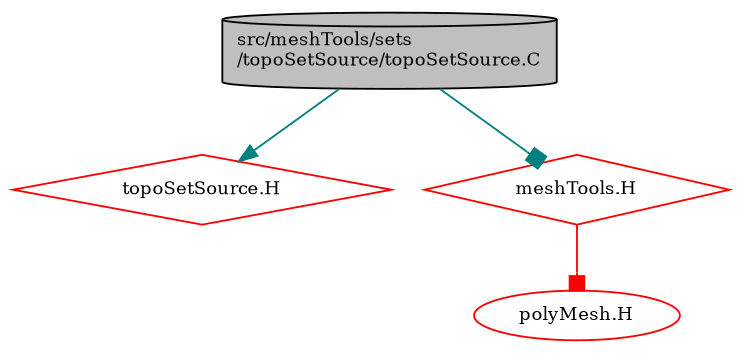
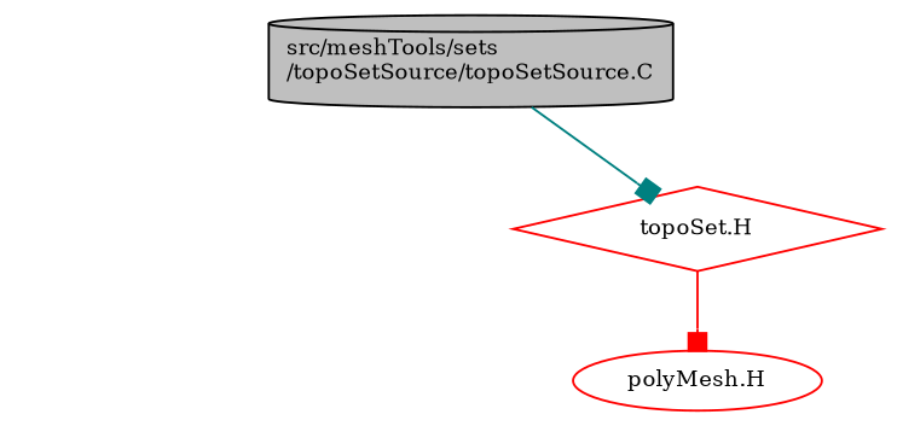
  digraph {
    fontname="DejaVu Serif"
    node [color=red fontname="DejaVu Serif" fontsize=10 shape=diamond]
    edge [arrowhead=box color=teal fontname="DejaVu Serif" fontsize=10 labelfontname=Helvetica labelfontsize=10 style=solid]
    n1 [color=black fillcolor=grey75 fontcolor=black height=0.2 label="src/meshTools/sets\l/topoSetSource/topoSetSource.C" shape=cylinder style=filled width=0.4]
-   n2 [height=0.2 label="topoSetSource.H" width=0.4]
-   n3 [height=0.2 label="meshTools.H" width=0.4]
+   n3 [height=0.2 label="topoSet.H" width=0.4]
    n4 [height=0.2 label="polyMesh.H" shape=ellipse width=0.4]
-   n1 -> n2 [arrowhead=normal]
    n1 -> n3
    n3 -> n4 [color=red]
  }
